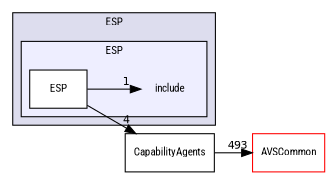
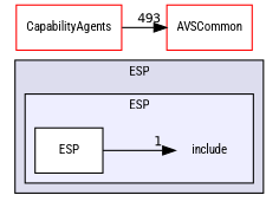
  digraph {
    compound=true
    fontname="Roboto Condensed"
    rankdir=LR
    node [fontname="Roboto Condensed" fontsize=10 shape=box color=red fillcolor=white style=filled]
    edge [fontname="Roboto Condensed" labeldistance=1.5 labelfontname=Helvetica labelfontsize=10]
    n1 [label=include shape=plaintext color="" fillcolor="" style=""]
    n2 [color=black label=ESP]
-   n3 [color=black label=CapabilityAgents]
+   n3 [label=CapabilityAgents]
    n4 [label=AVSCommon]
    subgraph cluster_1 {
      bgcolor="#ddddee"
      fontsize=10
      label=ESP
      pencolor=black
      subgraph cluster_2 {
        bgcolor="#eeeeff"
        fontsize=10
        label=ESP
        pencolor=black
        n1
        n2
      }
    }
    n2 -> n1 [headlabel=1]
-   n2 -> n3 [headlabel=4]
    n3 -> n4 [headlabel=493]
  }
